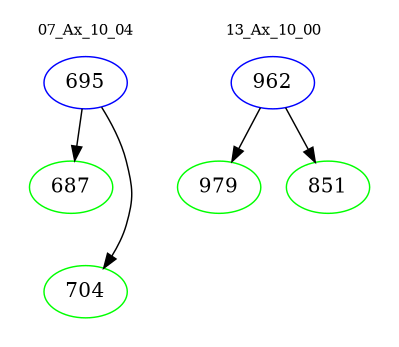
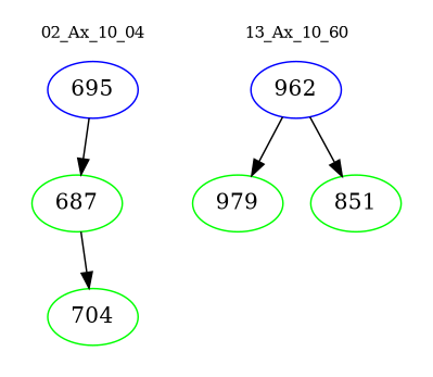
  digraph {
    node [color=green]
    edge [color=black]
    n1 [color=blue label=695]
    n2 [label=687]
    n3 [label=704]
    n4 [color=blue label=962]
    n5 [label=979]
    n6 [label=851]
    subgraph cluster_1 {
      color=white
      fontsize=10
-     label="07_Ax_10_04"
+     label="02_Ax_10_04"
      n1
      n2
      n3
    }
    subgraph cluster_2 {
      color=white
      fontsize=10
-     label="13_Ax_10_00"
+     label="13_Ax_10_60"
      n4
      n5
      n6
    }
    n1 -> n2
-   n1 -> n3
+   n2 -> n3
    n4 -> n5
    n4 -> n6
  }
